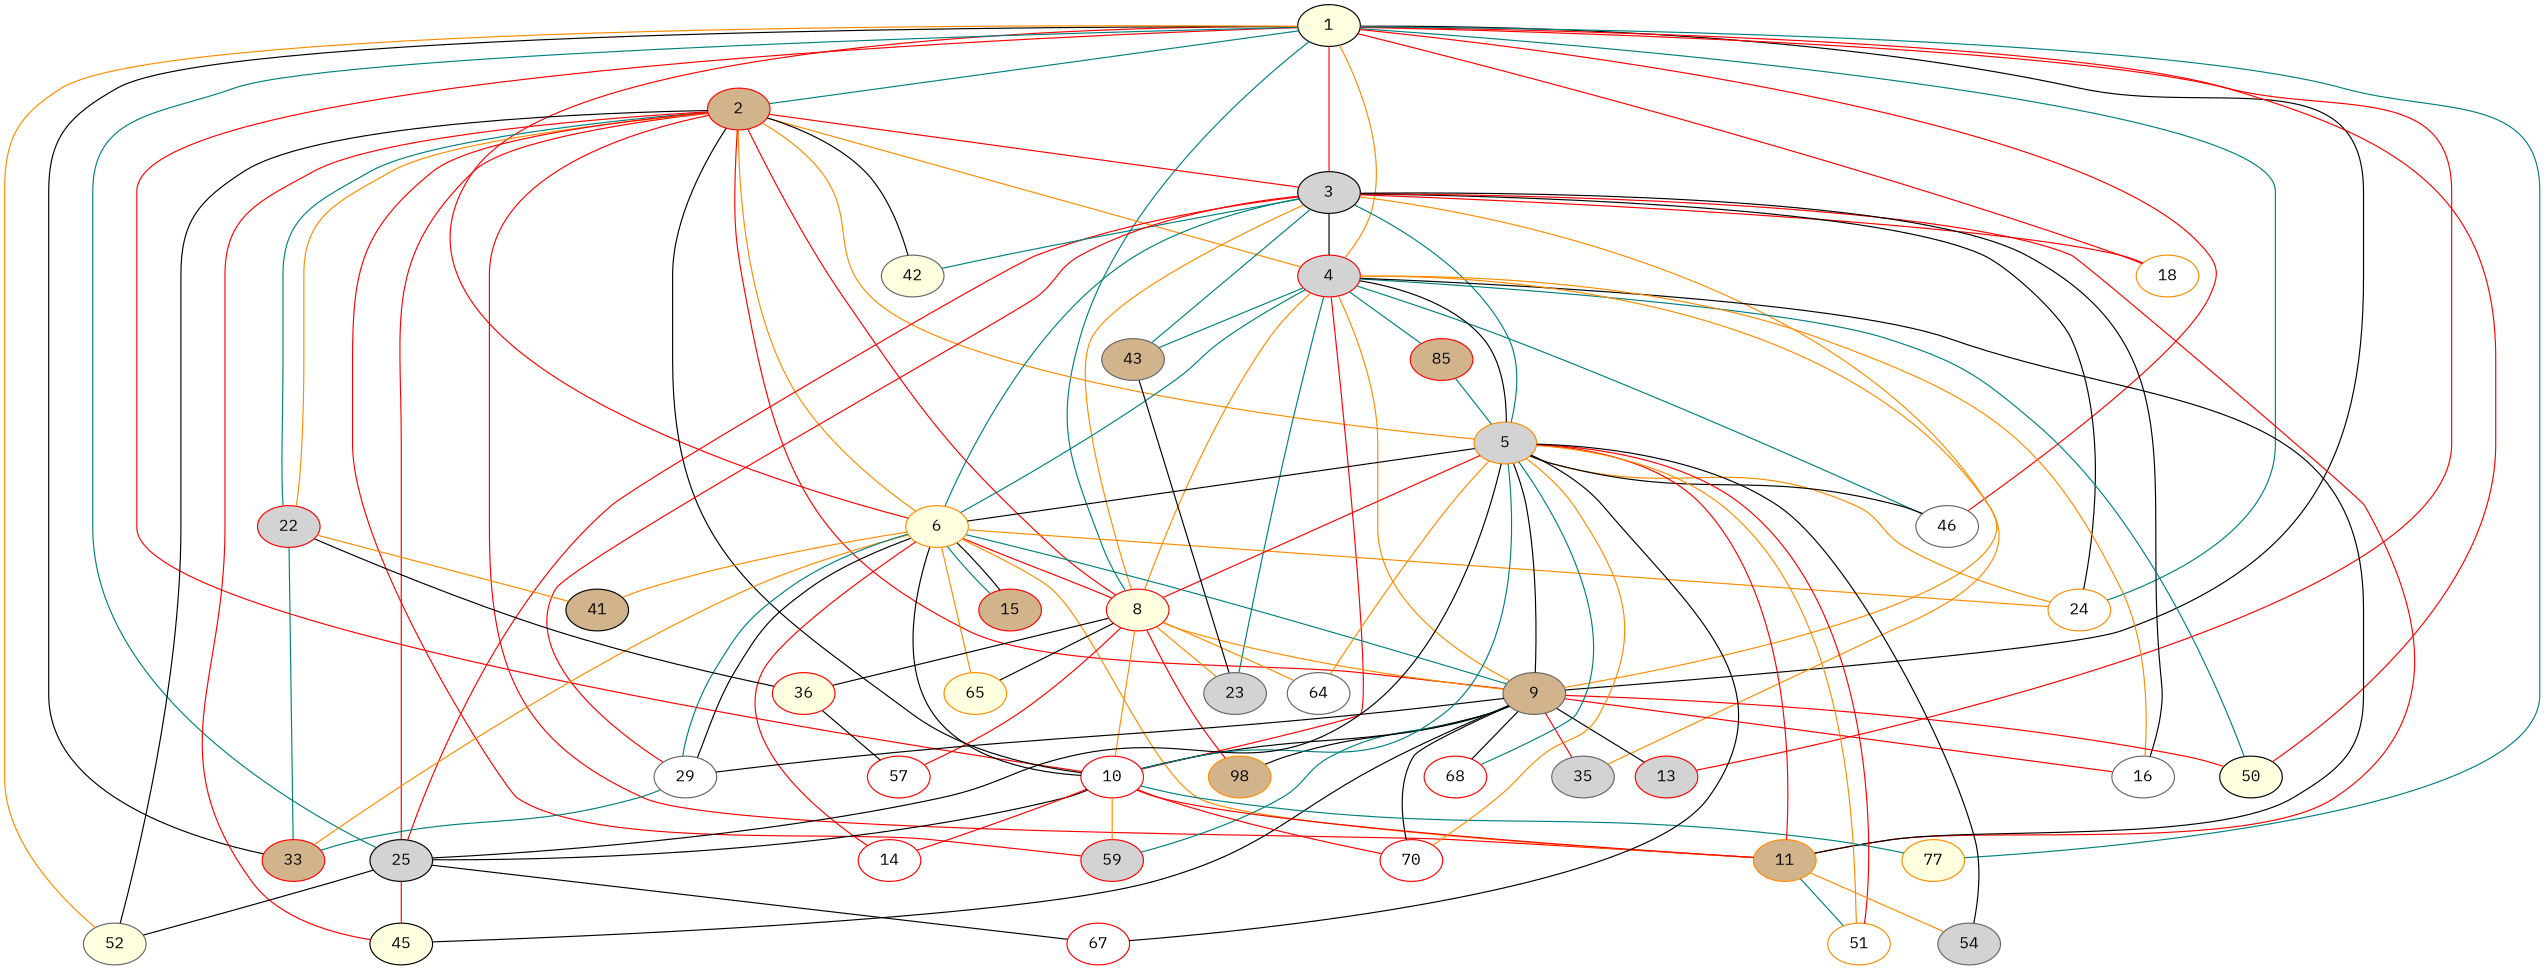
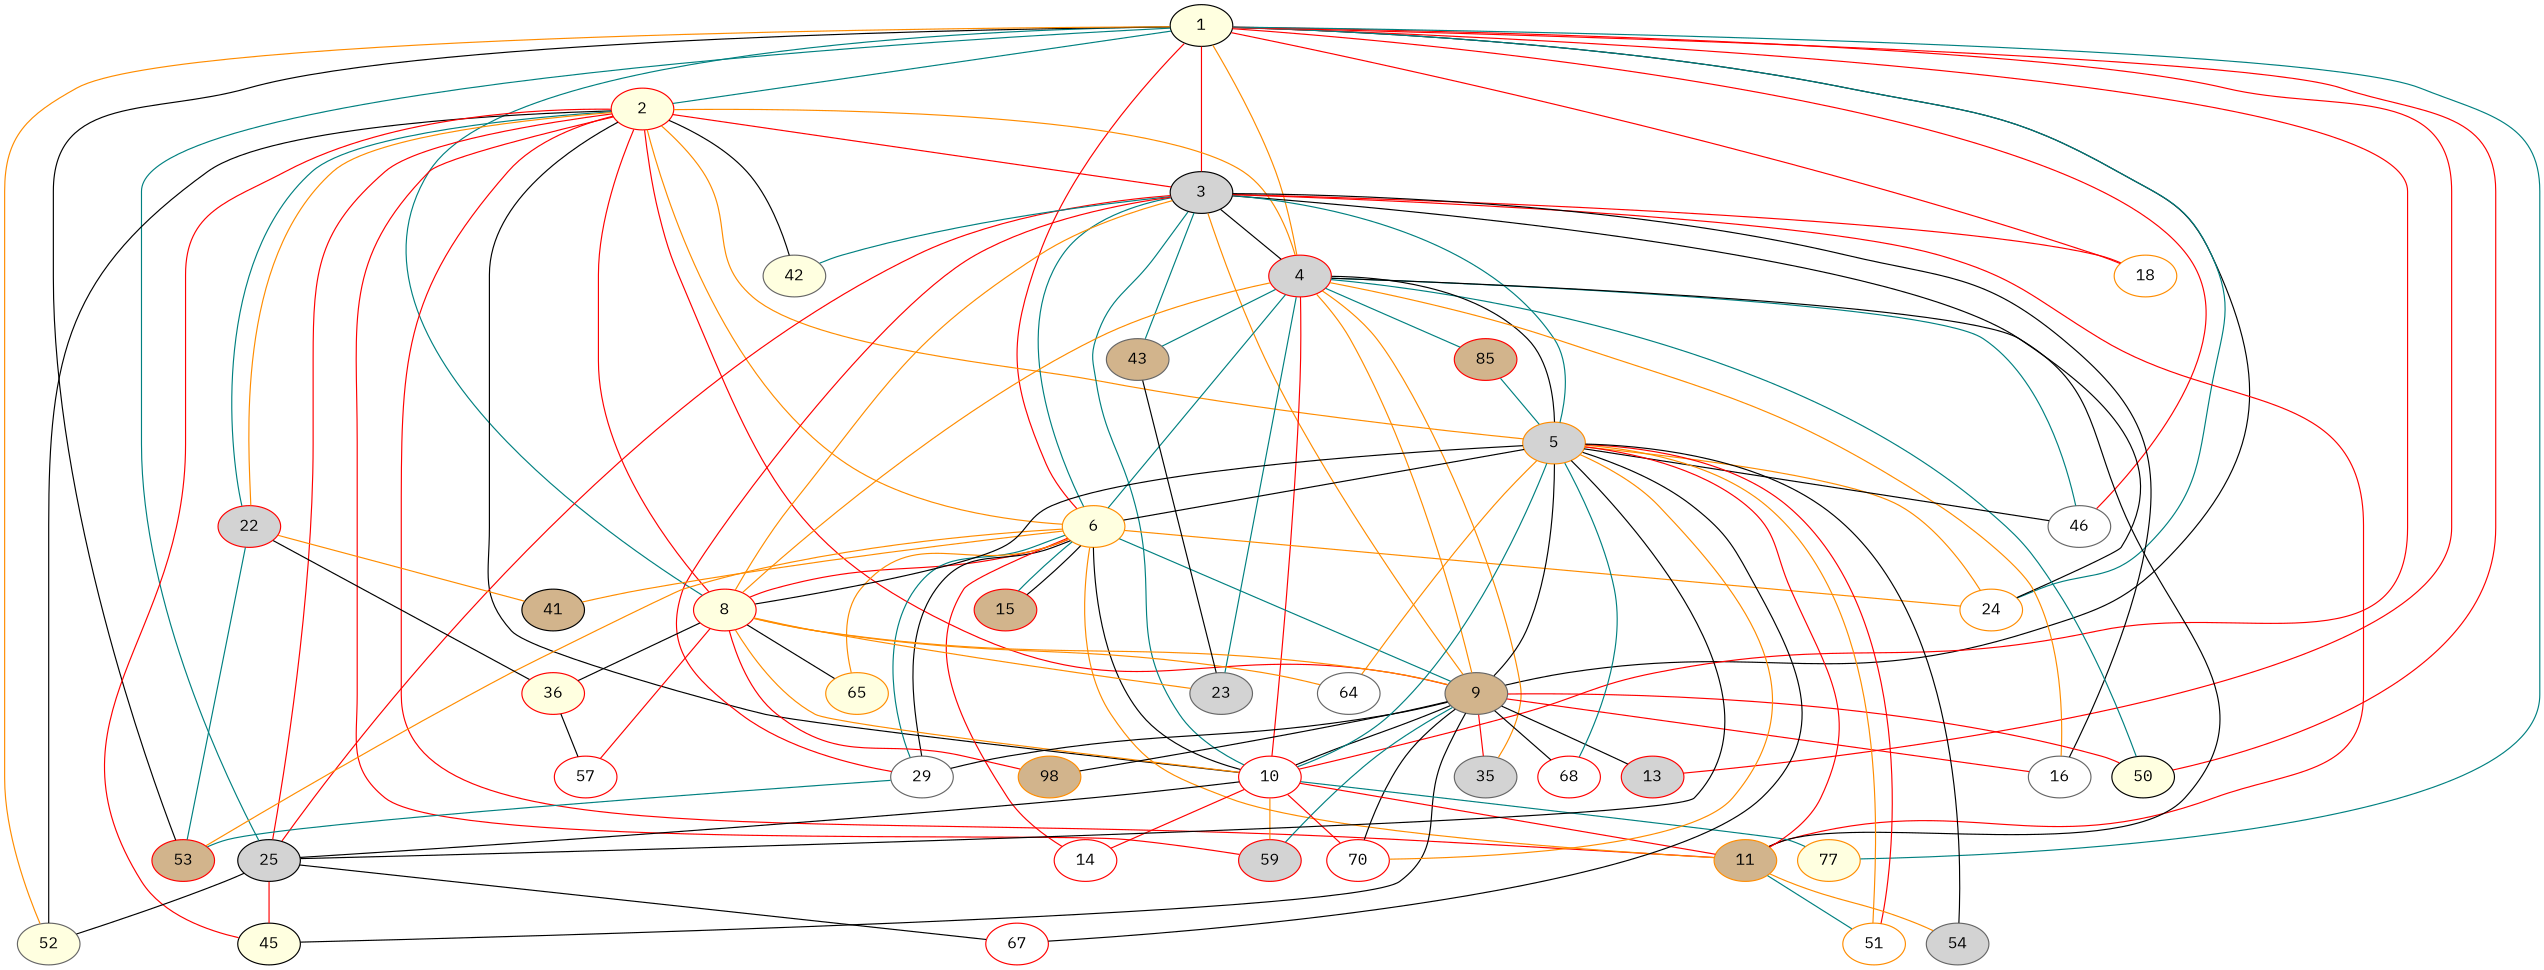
  graph {
    fontname="IBM Plex Mono"
    node [color=red fillcolor=white fontname="IBM Plex Mono" style=filled]
    edge [color=black fontname="IBM Plex Mono"]
    1 [color=black fillcolor=lightyellow super="+39+76"]
-   2 [fillcolor=tan super="+26"]
+   2 [fillcolor=lightyellow super="+26"]
    3 [color=black fillcolor=lightgrey super="+31+19+55+99+84"]
    4 [fillcolor=lightgrey super="+7"]
    6 [color=darkorange fillcolor=lightyellow]
    8 [fillcolor=lightyellow super="+12"]
    9 [color=gray40 fillcolor=tan super="+21"]
    10 [super="+38"]
    13 [fillcolor=lightgrey]
    18 [color=darkorange]
    24 [color=darkorange super="+60+104"]
    25 [color=black fillcolor=lightgrey super="+37+95+88+58"]
-   33 [fillcolor=tan super="+61"]
+   33 [fillcolor=tan super="+61" label=53]
    46 [color=gray40 super="+62"]
    50 [color=black fillcolor=lightyellow super="+83"]
    52 [color=gray40 fillcolor=lightyellow super="+66"]
    77 [color=darkorange fillcolor=lightyellow]
    5 [color=darkorange fillcolor=lightgrey super="+32+28+30+44+47+71+20+73+53+72+63+17"]
    11 [color=darkorange fillcolor=tan super="+90+93+80+56"]
    22 [fillcolor=lightgrey]
    42 [color=gray40 fillcolor=lightyellow]
    45 [color=black fillcolor=lightyellow]
    59 [fillcolor=lightgrey super="+91"]
    16 [color=gray40]
    29 [color=gray40 super="+86+40"]
    43 [color=gray40 fillcolor=tan]
    23 [color=gray40 fillcolor=lightgrey super="+27"]
    35 [color=gray40 fillcolor=lightgrey]
    85 [fillcolor=tan]
    51 [color=darkorange super="+105"]
    54 [color=gray40 fillcolor=lightgrey]
    64 [color=gray40]
    67
    68
    70 [super="+94"]
    14
    15 [fillcolor=tan]
    41 [color=black fillcolor=tan]
    65 [color=darkorange fillcolor=lightyellow]
    36 [fillcolor=lightyellow]
    57
    98 [color=darkorange fillcolor=tan]
    1 -- 2 [color=teal weight=3]
    1 -- 3 [color=red weight=3]
    1 -- 4 [color=darkorange weight=2]
    1 -- 6 [color=red]
    1 -- 8 [color=teal]
    1 -- 9
    1 -- 10 [color=red]
    1 -- 13 [color=red]
    1 -- 18 [color=red]
    1 -- 24 [color=teal]
    1 -- 25 [color=teal weight=3]
    1 -- 33
    1 -- 46 [color=red]
    1 -- 50 [color=red]
    1 -- 52 [color=darkorange]
    1 -- 77 [color=teal]
    2 -- 3 [color=red]
    2 -- 4 [color=darkorange weight=2]
    2 -- 6 [color=darkorange]
    2 -- 8 [color=red]
    2 -- 9 [color=red weight=2]
    2 -- 10
    2 -- 25 [color=red weight=3]
    2 -- 52
    2 -- 5 [color=darkorange weight=4]
    2 -- 11 [color=red weight=2]
    2 -- 22 [color=teal]
    2 -- 22 [color=darkorange]
    2 -- 42
    2 -- 45 [color=red]
    2 -- 59 [color=red]
    3 -- 4 [weight=6]
    3 -- 6 [color=teal weight=2]
    3 -- 8 [color=darkorange weight=2]
    3 -- 9 [color=darkorange weight=2]
+   3 -- 10 [color=teal]
    3 -- 18 [color=red]
    3 -- 24
    3 -- 25 [color=red]
    3 -- 5 [color=teal weight=4]
    3 -- 11 [color=red]
    3 -- 42 [color=teal]
    3 -- 16
    3 -- 29 [color=red]
    3 -- 43 [color=teal]
    4 -- 6 [color=teal weight=3]
    4 -- 8 [color=darkorange weight=3]
    4 -- 9 [color=darkorange weight=2]
    4 -- 10 [color=red weight=2]
    4 -- 46 [color=teal weight=2]
    4 -- 50 [color=teal]
    4 -- 5 [weight=3]
    4 -- 11
    4 -- 16 [color=darkorange]
    4 -- 43 [color=teal]
    4 -- 23 [color=teal]
    4 -- 35 [color=darkorange]
    4 -- 85 [color=teal]
    6 -- 8 [color=red]
    6 -- 9 [color=teal]
    6 -- 10
    6 -- 24 [color=darkorange]
    6 -- 33 [color=darkorange]
    6 -- 11 [color=darkorange]
    6 -- 29 [color=teal]
    6 -- 29
    6 -- 14 [color=red]
    6 -- 15 [color=teal]
    6 -- 15
    6 -- 41 [color=darkorange]
    6 -- 65 [color=darkorange]
    8 -- 9 [color=darkorange]
    8 -- 10 [color=darkorange weight=2]
    8 -- 23 [color=darkorange]
    8 -- 64 [color=darkorange]
    8 -- 65
    8 -- 36
    8 -- 57 [color=red]
    8 -- 98 [color=red]
    9 -- 10 [weight=3]
    9 -- 13
    9 -- 50 [color=red weight=2]
    9 -- 45
    9 -- 59 [color=teal]
    9 -- 16 [color=red]
    9 -- 29
    9 -- 35 [color=red]
    9 -- 68
    9 -- 70
    9 -- 98
    10 -- 25 [weight=2]
    10 -- 77 [color=teal]
    10 -- 11 [color=red weight=2]
    10 -- 59 [color=darkorange]
    10 -- 70 [color=red]
    10 -- 14 [color=red]
    25 -- 52
    25 -- 45 [color=red]
    25 -- 67
    5 -- 6
-   5 -- 8 [color=red weight=3]
+   5 -- 8 [weight=3]
    5 -- 9 [weight=4]
    5 -- 10 [color=teal weight=2]
    5 -- 24 [color=darkorange]
    5 -- 25
    5 -- 46
    5 -- 11 [color=red]
    5 -- 51 [color=darkorange]
    5 -- 51 [color=red]
    5 -- 54
    5 -- 64 [color=darkorange]
    5 -- 67
    5 -- 68 [color=teal]
    5 -- 70 [color=darkorange]
    11 -- 51 [color=teal]
    11 -- 54 [color=darkorange]
    22 -- 33 [color=teal]
    22 -- 41 [color=darkorange]
    22 -- 36
    29 -- 33 [color=teal]
    43 -- 23
    85 -- 5 [color=teal weight=2]
    36 -- 57
  }
